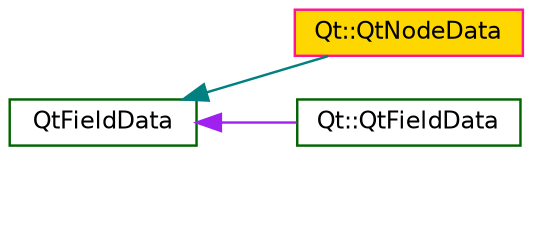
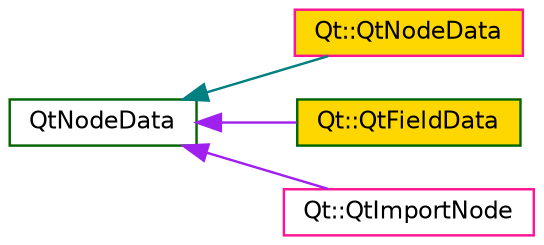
  digraph {
    rankdir=LR
    node [color=darkgreen fillcolor=white fontname=Helvetica fontsize=10 shape=box style=filled]
    edge [color=purple dir=back fontname=Helvetica fontsize=10 labelfontname=Helvetica labelfontsize=10 style=solid]
-   n1 [height=0.2 label=QtFieldData width=0.4]
+   n1 [height=0.2 label=QtNodeData width=0.4]
    n2 [color=deeppink fillcolor=gold height=0.2 label="Qt::QtNodeData" width=0.4]
-   n3 [height=0.2 label="Qt::QtFieldData" width=0.4]
+   n3 [fillcolor=gold height=0.2 label="Qt::QtFieldData" width=0.4]
+   n4 [color=deeppink height=0.2 label="Qt::QtImportNode" width=0.4]
    n1 -> n2 [color=teal]
    n1 -> n3
+   n1 -> n4
  }
